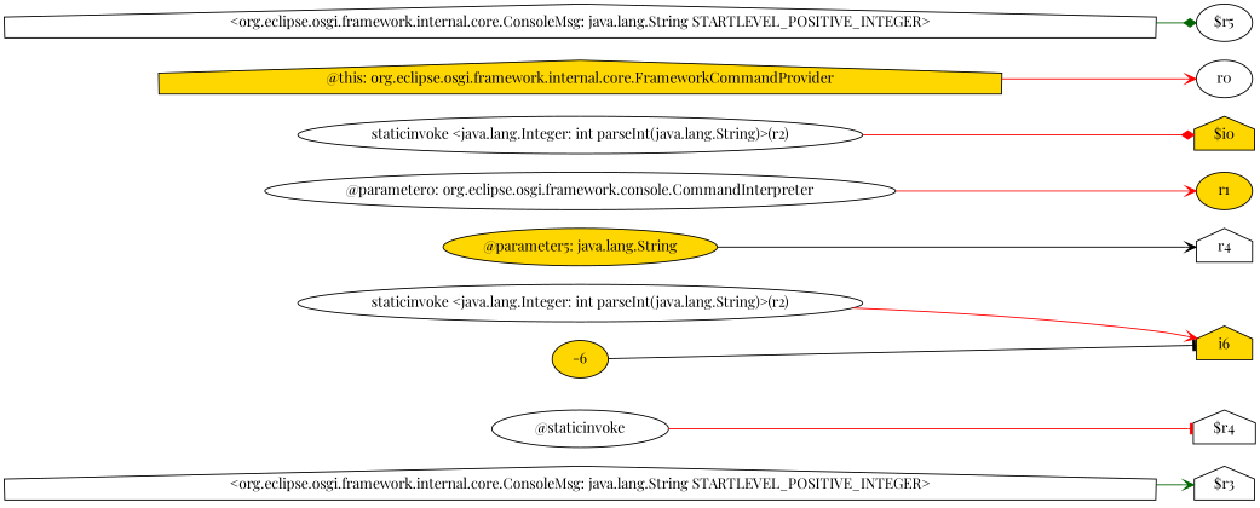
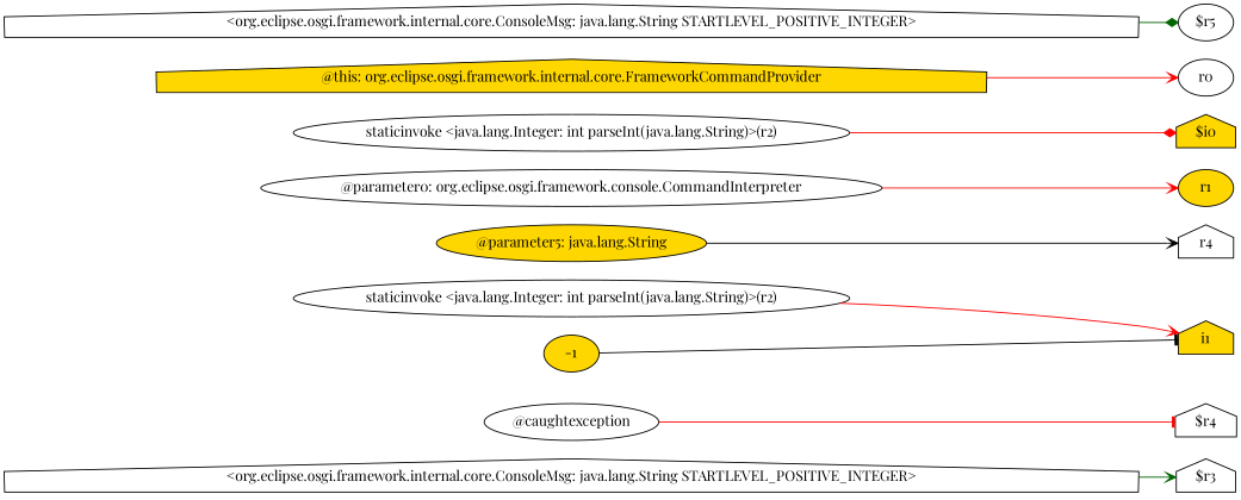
  digraph {
    fontname="Playfair Display"
    rankdir=LR
    node [fillcolor=white fontname="Playfair Display" shape=ellipse style=filled]
    edge [arrowhead=vee color=red fontname="Playfair Display"]
    n1 [label="<org.eclipse.osgi.framework.internal.core.ConsoleMsg: java.lang.String STARTLEVEL_POSITIVE_INTEGER>" shape=house]
    n2 [label="$r3" shape=house]
-   n3 [label="@staticinvoke"]
+   n3 [label="@caughtexception"]
    n4 [label="$r4" shape=house]
    n5 [label="staticinvoke <java.lang.Integer: int parseInt(java.lang.String)>(r2)"]
-   n6 [fillcolor=gold label=i6 shape=house]
+   n6 [fillcolor=gold label=i1 shape=house]
    n7 [fillcolor=gold label="@parameter5: java.lang.String"]
    n8 [label=r4 shape=house]
    n9 [label="@parameter0: org.eclipse.osgi.framework.console.CommandInterpreter"]
    n10 [fillcolor=gold label=r1]
-   n11 [fillcolor=gold label=-6]
+   n11 [fillcolor=gold label=-1]
    n12 [label="staticinvoke <java.lang.Integer: int parseInt(java.lang.String)>(r2)"]
    n13 [fillcolor=gold label="$i0" shape=house]
    n14 [fillcolor=gold label="@this: org.eclipse.osgi.framework.internal.core.FrameworkCommandProvider" shape=house]
    n15 [label=r0]
    n16 [label="<org.eclipse.osgi.framework.internal.core.ConsoleMsg: java.lang.String STARTLEVEL_POSITIVE_INTEGER>" shape=house]
    n17 [label="$r5"]
    n1 -> n2 [color=darkgreen]
    n3 -> n4 [arrowhead=tee]
    n5 -> n6
    n7 -> n8 [color=black]
    n9 -> n10
    n11 -> n6 [arrowhead=tee color=black]
    n12 -> n13 [arrowhead=diamond]
    n14 -> n15
    n16 -> n17 [arrowhead=diamond color=darkgreen]
  }
